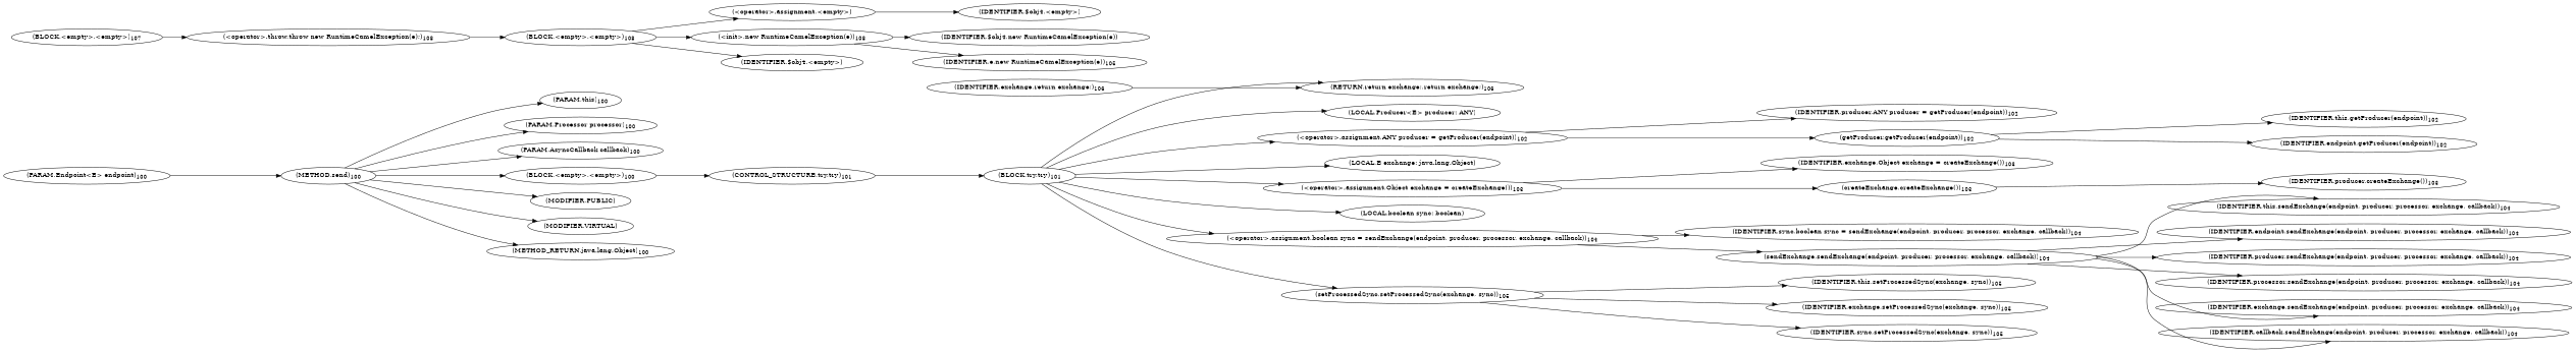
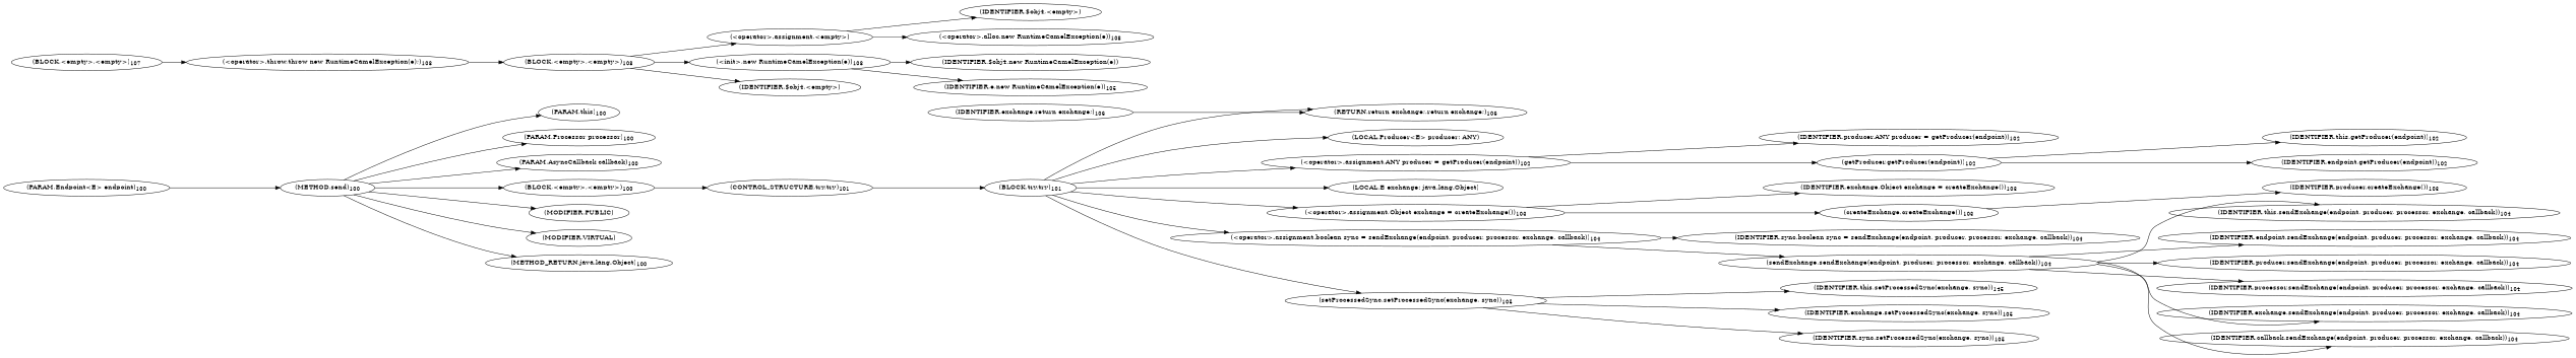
  digraph {
    rankdir=LR
    n1 [label=<(METHOD,send)<SUB>100</SUB>>]
    n2 [label=<(PARAM,this)<SUB>100</SUB>>]
    n3 [label=<(PARAM,Processor processor)<SUB>100</SUB>>]
    n4 [label=<(PARAM,AsyncCallback callback)<SUB>100</SUB>>]
    n5 [label=<(BLOCK,&lt;empty&gt;,&lt;empty&gt;)<SUB>100</SUB>>]
    n6 [label=<(MODIFIER,PUBLIC)>]
    n7 [label=<(MODIFIER,VIRTUAL)>]
    n8 [label=<(METHOD_RETURN,java.lang.Object)<SUB>100</SUB>>]
    n9 [label=<(PARAM,Endpoint&lt;E&gt; endpoint)<SUB>100</SUB>>]
    n10 [label=<(CONTROL_STRUCTURE,try,try)<SUB>101</SUB>>]
    n11 [label=<(BLOCK,try,try)<SUB>101</SUB>>]
    n12 [label=<(LOCAL,Producer&lt;E&gt; producer: ANY)>]
    n13 [label=<(&lt;operator&gt;.assignment,ANY producer = getProducer(endpoint))<SUB>102</SUB>>]
    n14 [label=<(LOCAL,E exchange: java.lang.Object)>]
    n15 [label=<(&lt;operator&gt;.assignment,Object exchange = createExchange())<SUB>103</SUB>>]
-   n16 [label=<(LOCAL,boolean sync: boolean)>]
    n17 [label=<(&lt;operator&gt;.assignment,boolean sync = sendExchange(endpoint, producer, processor, exchange, callback))<SUB>104</SUB>>]
    n18 [label=<(setProcessedSync,setProcessedSync(exchange, sync))<SUB>105</SUB>>]
    n19 [label=<(RETURN,return exchange;,return exchange;)<SUB>106</SUB>>]
    n20 [label=<(IDENTIFIER,producer,ANY producer = getProducer(endpoint))<SUB>102</SUB>>]
    n21 [label=<(getProducer,getProducer(endpoint))<SUB>102</SUB>>]
    n22 [label=<(IDENTIFIER,exchange,Object exchange = createExchange())<SUB>103</SUB>>]
    n23 [label=<(createExchange,createExchange())<SUB>103</SUB>>]
    n24 [label=<(IDENTIFIER,sync,boolean sync = sendExchange(endpoint, producer, processor, exchange, callback))<SUB>104</SUB>>]
    n25 [label=<(sendExchange,sendExchange(endpoint, producer, processor, exchange, callback))<SUB>104</SUB>>]
-   n26 [label=<(IDENTIFIER,this,setProcessedSync(exchange, sync))<SUB>105</SUB>>]
+   n26 [label=<(IDENTIFIER,this,setProcessedSync(exchange, sync))<SUB>145</SUB>>]
    n27 [label=<(IDENTIFIER,exchange,setProcessedSync(exchange, sync))<SUB>105</SUB>>]
    n28 [label=<(IDENTIFIER,sync,setProcessedSync(exchange, sync))<SUB>105</SUB>>]
    n29 [label=<(IDENTIFIER,this,getProducer(endpoint))<SUB>102</SUB>>]
    n30 [label=<(IDENTIFIER,endpoint,getProducer(endpoint))<SUB>102</SUB>>]
    n31 [label=<(IDENTIFIER,producer,createExchange())<SUB>103</SUB>>]
    n32 [label=<(IDENTIFIER,this,sendExchange(endpoint, producer, processor, exchange, callback))<SUB>104</SUB>>]
    n33 [label=<(IDENTIFIER,endpoint,sendExchange(endpoint, producer, processor, exchange, callback))<SUB>104</SUB>>]
    n34 [label=<(IDENTIFIER,producer,sendExchange(endpoint, producer, processor, exchange, callback))<SUB>104</SUB>>]
    n35 [label=<(IDENTIFIER,processor,sendExchange(endpoint, producer, processor, exchange, callback))<SUB>104</SUB>>]
    n36 [label=<(IDENTIFIER,exchange,sendExchange(endpoint, producer, processor, exchange, callback))<SUB>104</SUB>>]
    n37 [label=<(IDENTIFIER,callback,sendExchange(endpoint, producer, processor, exchange, callback))<SUB>104</SUB>>]
    n38 [label=<(IDENTIFIER,exchange,return exchange;)<SUB>106</SUB>>]
    n39 [label=<(BLOCK,&lt;empty&gt;,&lt;empty&gt;)<SUB>107</SUB>>]
    n40 [label=<(&lt;operator&gt;.throw,throw new RuntimeCamelException(e);)<SUB>108</SUB>>]
    n41 [label=<(BLOCK,&lt;empty&gt;,&lt;empty&gt;)<SUB>108</SUB>>]
    n42 [label=<(&lt;operator&gt;.assignment,&lt;empty&gt;)>]
    n43 [label=<(&lt;init&gt;,new RuntimeCamelException(e))<SUB>108</SUB>>]
    n44 [label=<(IDENTIFIER,$obj4,&lt;empty&gt;)>]
    n45 [label=<(IDENTIFIER,$obj4,&lt;empty&gt;)>]
+   n46 [label=<(&lt;operator&gt;.alloc,new RuntimeCamelException(e))<SUB>108</SUB>>]
    n47 [label=<(IDENTIFIER,$obj4,new RuntimeCamelException(e))>]
    n48 [label=<(IDENTIFIER,e,new RuntimeCamelException(e))<SUB>105</SUB>>]
    n1 -> n2
    n1 -> n3
    n1 -> n4
    n1 -> n5
    n1 -> n6
    n1 -> n7
    n1 -> n8
    n5 -> n10
    n9 -> n1
    n10 -> n11
    n11 -> n12
    n11 -> n13
    n11 -> n14
    n11 -> n15
-   n11 -> n16
    n11 -> n17
    n11 -> n18
    n11 -> n19
    n13 -> n20
    n13 -> n21
    n15 -> n22
    n15 -> n23
    n17 -> n24
    n17 -> n25
    n18 -> n26
    n18 -> n27
    n18 -> n28
    n21 -> n29
    n21 -> n30
    n23 -> n31
    n25 -> n32
    n25 -> n33
    n25 -> n34
    n25 -> n35
    n25 -> n36
    n25 -> n37
    n38 -> n19
    n39 -> n40
    n40 -> n41
    n41 -> n42
    n41 -> n43
    n41 -> n44
    n42 -> n45
+   n42 -> n46
    n43 -> n47
    n43 -> n48
  }
